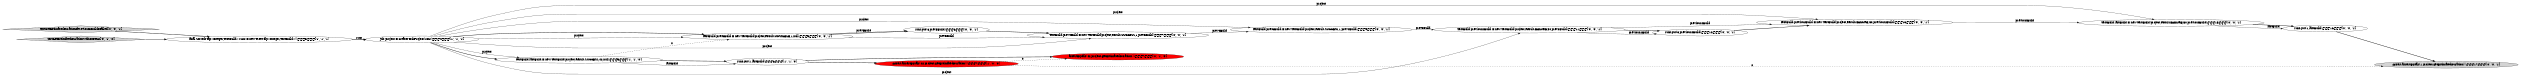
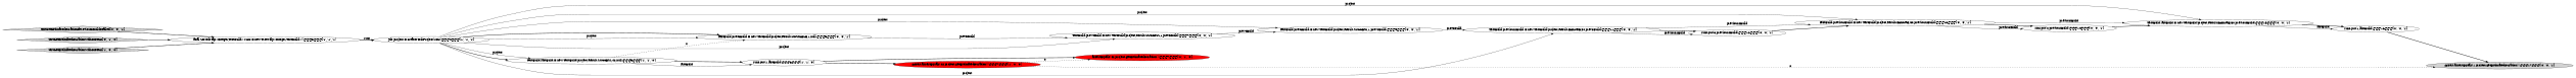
  digraph {
    rankdir=LR
    node [fillcolor=white shape=ellipse style=filled]
    edge [style=solid]
+   n1 [label="runs.put(2,previousBuild)@@@14@@@['0', '0', '1']"]
    n2 [label="TestBuild lastBuild = new TestBuild(project,Result.FAILURE,50,previousBuild)@@@15@@@['0', '0', '1']"]
    n3 [label="runs.put(1,lastBuild)@@@16@@@['0', '0', '1']"]
    n4 [label="TestBuild previous2Build = new TestBuild(project,Result.FAILURE,50,prev3Build)@@@11@@@['0', '0', '1']"]
    n5 [label="TestBuild previousBuild = new TestBuild(project,Result.FAILURE,50,previous2Build)@@@13@@@['0', '0', '1']"]
    n6 [label="runs.put(3,previous2Build)@@@12@@@['0', '0', '1']"]
    n7 [label="TestBuild lastBuild = new TestBuild(project,Result.SUCCESS,42,null)@@@5@@@['1', '1', '0']"]
    n8 [label="runs.put(1,lastBuild)@@@6@@@['1', '1', '0']"]
    n9 [label="TestBuild prev5Build = new TestBuild(project,Result.UNSTABLE,1,null)@@@5@@@['0', '0', '1']"]
    n10 [fillcolor=red label="assertEquals(42,project.getEstimatedDuration())@@@7@@@['0', '1', '0']"]
    n11 [fillcolor=red label="Assert.assertEquals(42,project.getEstimatedDuration())@@@7@@@['1', '0', '0']"]
    n12 [label="TestBuild prev4Build = new TestBuild(project,Result.SUCCESS,1,prev5Build)@@@7@@@['0', '0', '1']"]
-   n13 [label="runs.put(6,prev5Build)@@@6@@@['0', '0', '1']"]
    n14 [label="Job project = createMockProject(runs)@@@4@@@['1', '1', '1']"]
    n15 [label="TestBuild prev3Build = new TestBuild(project,Result.SUCCESS,1,prev4Build)@@@9@@@['0', '0', '1']"]
    n16 [fillcolor=lightgray label="Assert.assertEquals(1,project.getEstimatedDuration())@@@17@@@['0', '0', '1']"]
    n17 [fillcolor=lightgray label="testGetEstimatedDurationIfPrevious3BuildsFailed['0', '0', '1']" shape=diamond]
    n18 [label="final SortedMap<Integer,TestBuild> runs = new TreeMap<Integer,TestBuild>()@@@3@@@['1', '1', '1']"]
    n19 [fillcolor=lightgray label="testGetEstimatedDurationWithOneRun['0', '1', '0']" shape=diamond]
+   n20 [fillcolor=lightgray label="testGetEstimatedDurationWithOneRun['1', '0', '0']" shape=diamond]
+   n1 -> n2 [style=bold]
    n2 -> n3 [label=lastBuild]
    n2 -> n3 [style=bold]
    n3 -> n16 [style=bold]
    n4 -> n5 [label=previous2Build]
    n4 -> n6 [style=bold]
    n4 -> n6 [label=previous2Build]
+   n5 -> n1 [style=bold]
+   n5 -> n1 [label=previousBuild]
    n5 -> n2 [label=previousBuild]
    n6 -> n5 [style=bold]
    n7 -> n8 [label=lastBuild]
    n7 -> n8 [style=bold]
    n7 -> n9 [label=0 style=dashed]
    n8 -> n10 [style=bold]
    n8 -> n11 [style=bold]
    n9 -> n12 [label=prev5Build]
-   n9 -> n13 [style=bold]
-   n9 -> n13 [label=prev5Build]
    n11 -> n10 [label=0 style=dashed]
    n11 -> n16 [label=0 style=dashed]
    n12 -> n15 [label=prev4Build]
-   n13 -> n12 [style=bold]
    n14 -> n2 [label=project]
    n14 -> n4 [label=project]
    n14 -> n5 [label=project]
    n14 -> n7 [style=bold]
    n14 -> n7 [label=project]
    n14 -> n9 [label=project]
    n14 -> n9 [style=bold]
    n14 -> n12 [label=project]
    n14 -> n15 [label=project]
    n15 -> n4 [label=prev3Build]
    n17 -> n18 [style=bold]
    n18 -> n14 [label=runs]
    n18 -> n14 [style=bold]
    n19 -> n18 [style=bold]
+   n20 -> n18 [style=bold]
  }
